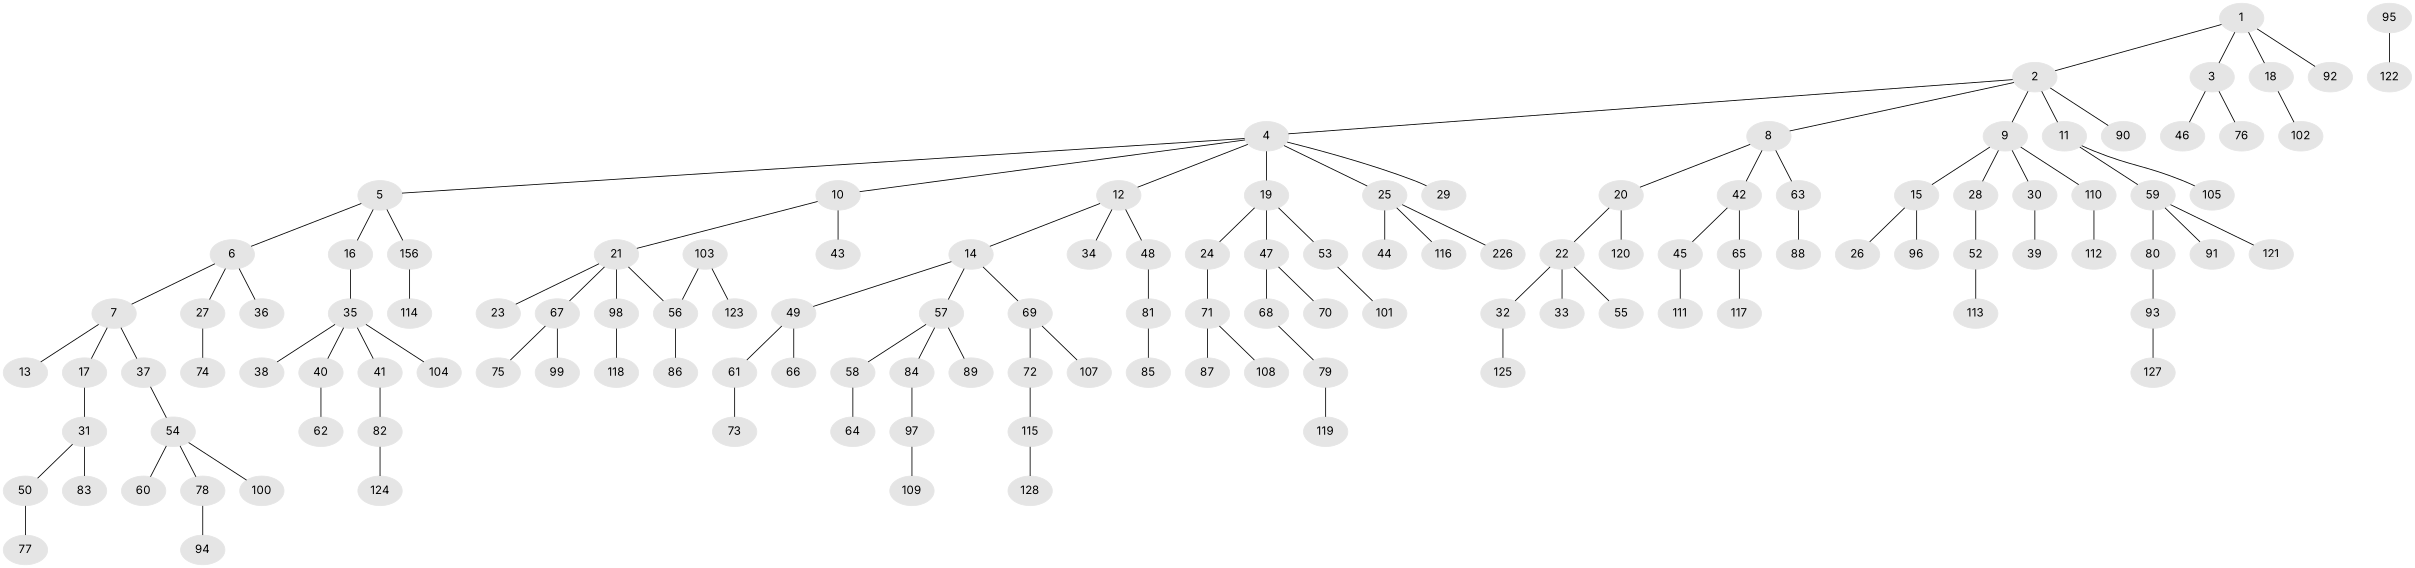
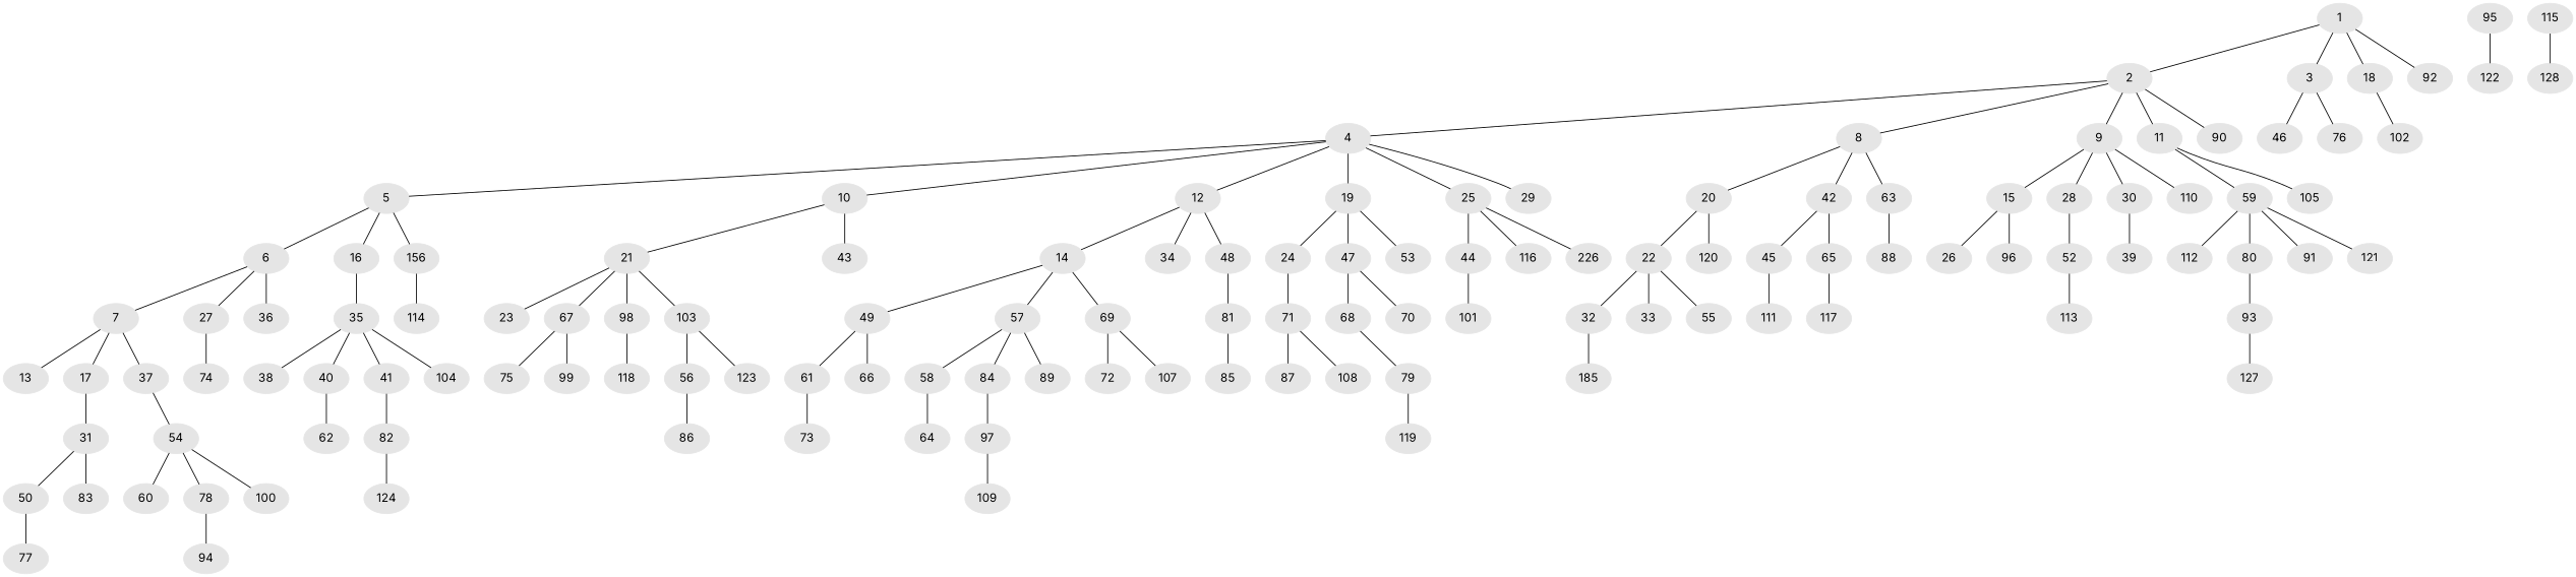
  graph {
    fontname=Inter
    node [color=gray90 fontname=Inter style=filled]
    edge [fontname=Inter]
    1
    2
    3
    18
    92
    4
    8
    9
    11
    90
    46
    76
    102
    5
    10
    12
    19
    25
    29
    20
    42
    63
    15
    28
    30
    110
    59
    105
    6
    16
    n31 [label=156]
    21
    43
    14
    34
    48
    24
    47
    53
    44
    116
    n42 [label=226]
    7
    27
    36
    35
    114
    13
    17
    37
    74
    31
    54
    22
    120
    45
    65
    88
    26
    96
    52
    39
    112
    23
    67
    98
    103
    80
    91
    121
    49
    57
    69
    81
    61
    66
    58
    84
    89
    72
    107
    38
    40
    41
    104
    50
    83
    71
    68
    70
    32
    33
    55
    75
    99
    118
    56
    123
-   125
+   125 [label=185]
    87
    108
    101
    113
    77
    62
    82
    60
    78
    100
    124
    111
    117
    86
    79
    85
    73
    95
    122
    94
    64
    97
    93
    119
    115
    128
    127
    109
    1 -- 2
    1 -- 3
    1 -- 18
    1 -- 92
    2 -- 4
    2 -- 8
    2 -- 9
    2 -- 11
    2 -- 90
    3 -- 46
    3 -- 76
    18 -- 102
    4 -- 5
    4 -- 10
    4 -- 12
    4 -- 19
    4 -- 25
    4 -- 29
    8 -- 20
    8 -- 42
    8 -- 63
    9 -- 15
    9 -- 28
    9 -- 30
    9 -- 110
    11 -- 59
    11 -- 105
    5 -- 6
    5 -- 16
    5 -- n31
    10 -- 21
    10 -- 43
    12 -- 14
    12 -- 34
    12 -- 48
    19 -- 24
    19 -- 47
    19 -- 53
    25 -- 44
    25 -- 116
    25 -- n42
    20 -- 22
    20 -- 120
    42 -- 45
    42 -- 65
    63 -- 88
    15 -- 26
    15 -- 96
    28 -- 52
    30 -- 39
-   110 -- 112
+   59 -- 112
    59 -- 80
    59 -- 91
    59 -- 121
    6 -- 7
    6 -- 27
    6 -- 36
    16 -- 35
    n31 -- 114
    21 -- 23
    21 -- 67
    21 -- 98
-   21 -- 56
+   21 -- 103
    14 -- 49
    14 -- 57
    14 -- 69
    48 -- 81
    24 -- 71
    47 -- 68
    47 -- 70
-   53 -- 101
+   44 -- 101
    7 -- 13
    7 -- 17
    7 -- 37
    27 -- 74
    35 -- 38
    35 -- 40
    35 -- 41
    35 -- 104
    17 -- 31
    37 -- 54
    31 -- 50
    31 -- 83
    54 -- 60
    54 -- 78
    54 -- 100
    22 -- 32
    22 -- 33
    22 -- 55
    45 -- 111
    65 -- 117
    52 -- 113
    67 -- 75
    67 -- 99
    98 -- 118
    103 -- 56
    103 -- 123
    80 -- 93
    49 -- 61
    49 -- 66
    57 -- 58
    57 -- 84
    57 -- 89
    69 -- 72
    69 -- 107
    81 -- 85
    61 -- 73
    58 -- 64
    84 -- 97
-   72 -- 115
    40 -- 62
    41 -- 82
    50 -- 77
    71 -- 87
    71 -- 108
    68 -- 79
    32 -- 125
    56 -- 86
    82 -- 124
    78 -- 94
    79 -- 119
    95 -- 122
    97 -- 109
    93 -- 127
    115 -- 128
  }
